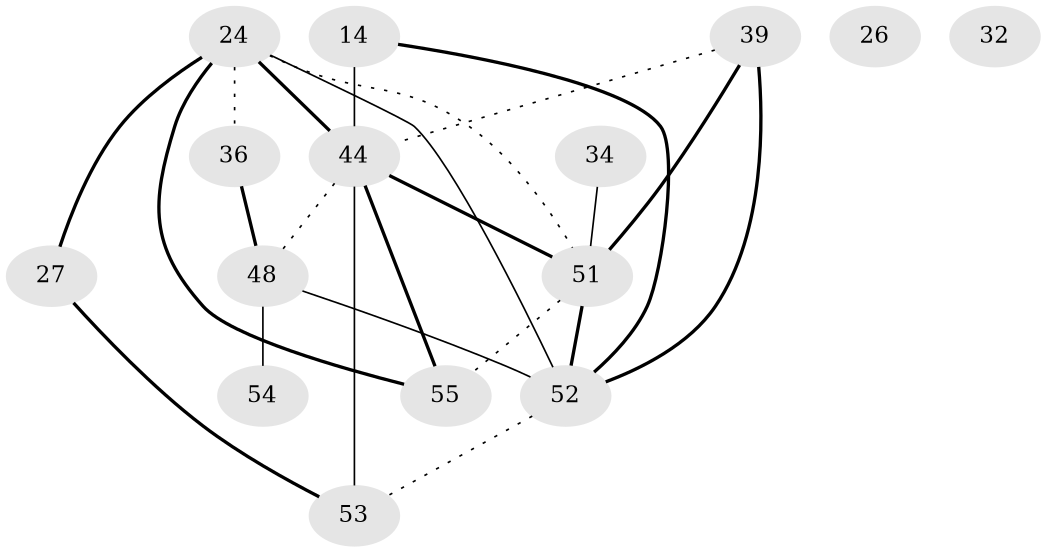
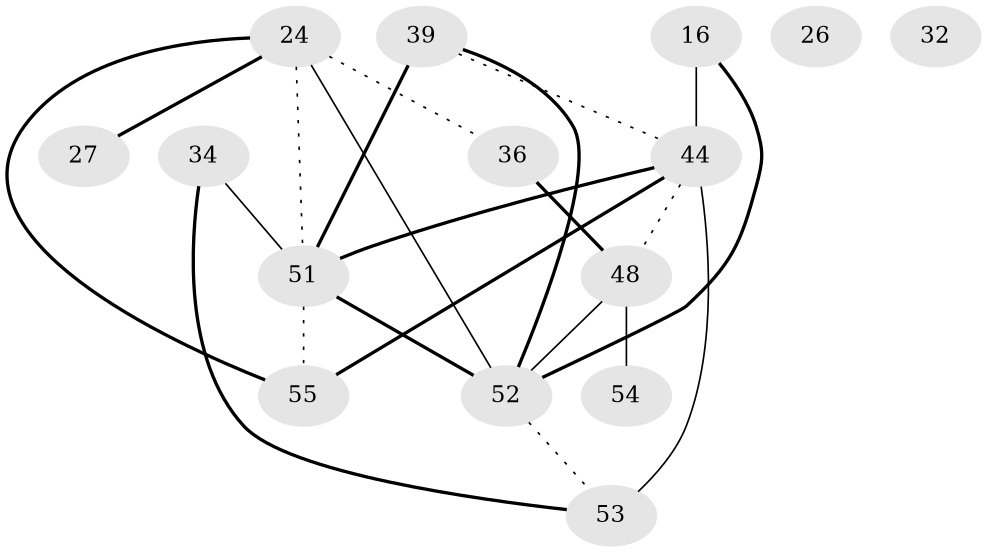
  graph {
    node [color=gray90 style=filled]
    edge [style=bold]
    44 [super="+42+41+38"]
    48 [super="+33"]
    51 [super="+31+40+15"]
    55 [super="+18"]
    53 [super="+22+20"]
-   14
+   14 [label=16]
    52 [super="+8+28+45+47+50"]
    n8 [label=26]
    24 [super="+16+17"]
    27
    36 [super="+5"]
    54 [super="+9"]
    32
    34
    39
    44 -- 48 [style=dotted weight=3]
    44 -- 51
    44 -- 55 [weight=2]
    44 -- 53 [style=solid weight=4]
    48 -- 52 [style=solid]
    48 -- 54 [style=solid]
    51 -- 55 [style=dotted]
    51 -- 52
    14 -- 44 [style=solid weight=4]
    14 -- 52
    52 -- 53 [style=dotted weight=3]
-   24 -- 44 [weight=2]
    24 -- 51 [style=dotted]
    24 -- 55 [weight=2]
    24 -- 52 [style=solid]
    24 -- 27
    24 -- 36 [style=dotted weight=2]
    36 -- 48
    34 -- 51 [style=solid]
-   27 -- 53
+   34 -- 53
    39 -- 44 [style=dotted]
    39 -- 51 [weight=3]
    39 -- 52
  }
